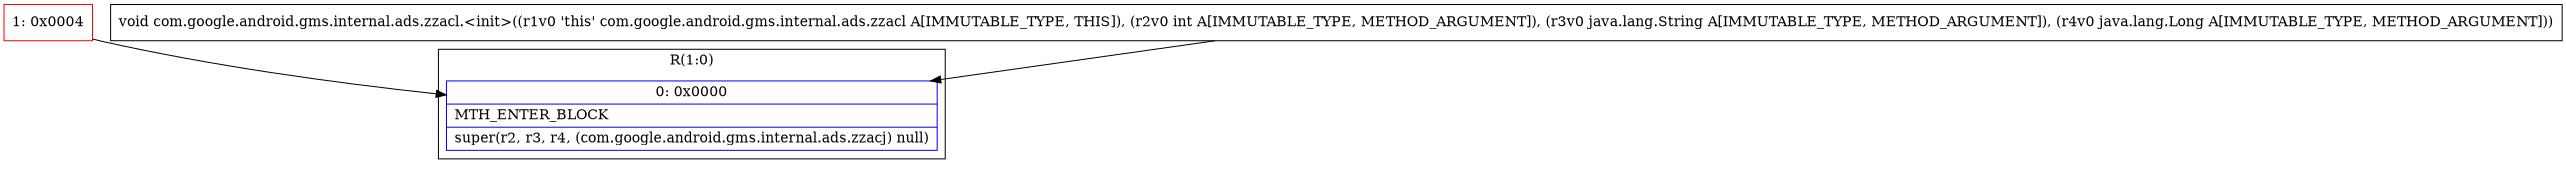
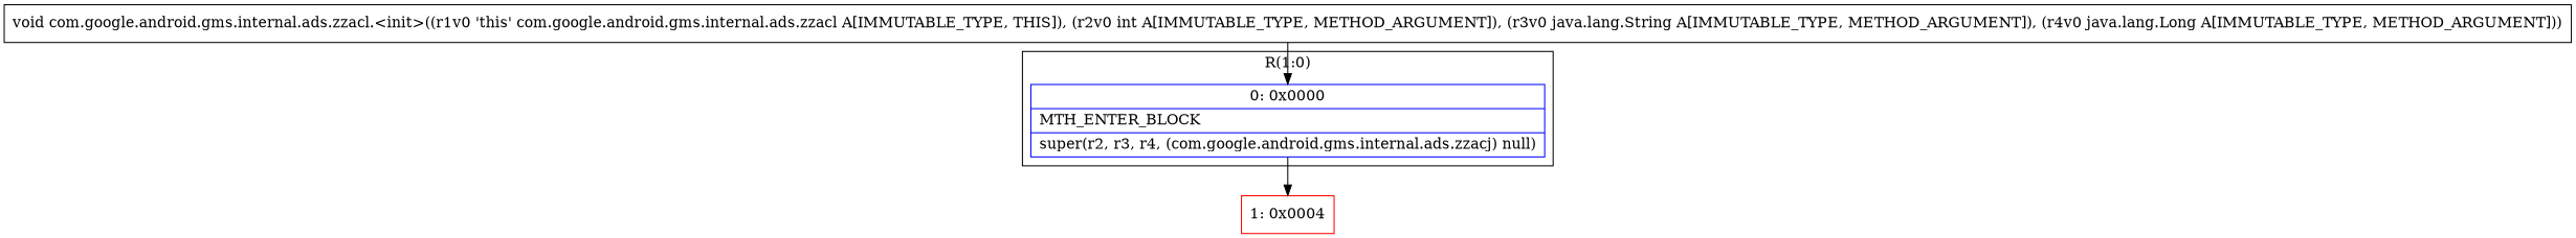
  digraph {
    node [shape=record]
    n1 [color=blue label="{0\:\ 0x0000|MTH_ENTER_BLOCK\l|super(r2, r3, r4, (com.google.android.gms.internal.ads.zzacj) null)\l}"]
    n2 [color=red label="{1\:\ 0x0004}"]
    n3 [label="{void com.google.android.gms.internal.ads.zzacl.\<init\>((r1v0 'this' com.google.android.gms.internal.ads.zzacl A[IMMUTABLE_TYPE, THIS]), (r2v0 int A[IMMUTABLE_TYPE, METHOD_ARGUMENT]), (r3v0 java.lang.String A[IMMUTABLE_TYPE, METHOD_ARGUMENT]), (r4v0 java.lang.Long A[IMMUTABLE_TYPE, METHOD_ARGUMENT])) }"]
    subgraph cluster_1 {
      label="R(1:0)"
      n1
    }
-   n2 -> n1
+   n1 -> n2
    n3 -> n1
  }
